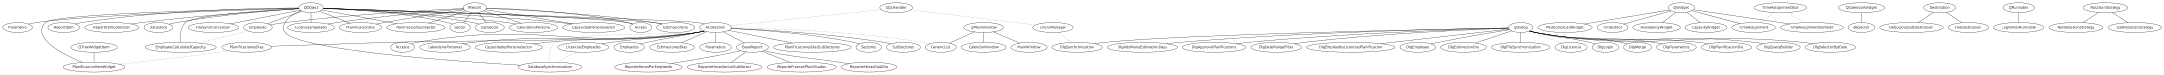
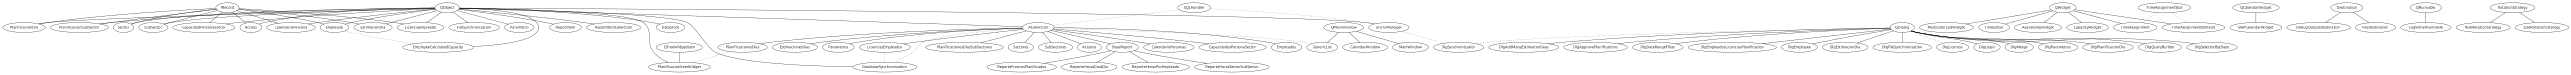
  graph {
    fontname=Ubuntu
    node [fontname=Ubuntu]
    edge [fontname=Ubuntu]
    QObject
    Acceso
    ACollection
    CalendarioPersona
    CapacidadPersonaSector
    DatabaseSynchronization
    DataStore
    Empleado
    EmployeeCalculatedCapacity
    EstimacionDia
    FileSynchronization
    LicenciaEmpleado
    Parametro
    PlanificacionDia
    PlanificacionItemWidget
    PlanificacionSubSector
    ReportItem
    ReportItemCollection
    Sector
    SincroManager
    SubSector
    Accesos
    BaseReport
    CalendarioPersonas
    CapacidadesPersonaSector
    Empleados
    EstimacionesDias
    GenericList
    LicenciasEmpleados
    Parametros
    PlanificacionesDias
    PlanificacionesDiasSubSectores
    Sectores
    SubSectores
    DlgSynchronization
    IRecord
    ReporteFrancosPlanificados
    ReporteHorasDiaADia
    ReporteHorasPorEmpleado
    ReporteHorasSectorSubSector
    QWidget
    AvailabilityWidget
    CapacityWidget
    MulticolorLedWidget
    TimeAssignment
    TimeAssignmentItemEdit
    TimeEditor
    QCalendarWidget
-   B6PCalendarWidget [label=B6Sector]
+   B6PCalendarWidget
    QMainWindow
    CalendarWindow
    MainWindow
    Destination
    DebugOutputDestination
    FileDestination
    QDialog
    DlgAddManyEstimationDays
    DlgApprovePlanifications
    DlgDateRangeFilter
    DlgEmpleadosLicenciasPlanificacion
    DlgEmployee
    DlgEstimacionDia
    DlgFileSynchronization
    DlgLicencia
    DlgLogin
    DlgMerge
    DlgParametros
    DlgPlanificacionDia
    DlgQueryBuilder
    DlgSelectorBytDate
    QRunnable
    LogWriterRunnable
    RotationStrategy
    NullRotationStrategy
    SizeRotationStrategy
    QTreeWidgetItem
    TimeAssignmentSlot
    SQLHandler
    QObject -- Acceso
    QObject -- ACollection
    QObject -- CalendarioPersona
    QObject -- CapacidadPersonaSector
    QObject -- DatabaseSynchronization
    QObject -- DataStore
    QObject -- Empleado
    QObject -- EmployeeCalculatedCapacity
    QObject -- EstimacionDia
    QObject -- FileSynchronization
    QObject -- LicenciaEmpleado
    QObject -- Parametro
    QObject -- PlanificacionDia
    QObject -- PlanificacionItemWidget
    QObject -- PlanificacionSubSector
    QObject -- ReportItem
    QObject -- ReportItemCollection
    QObject -- Sector
+   QObject -- SincroManager
    QObject -- SubSector
    ACollection -- DatabaseSynchronization [style=dotted]
    ACollection -- Accesos
    ACollection -- BaseReport
    ACollection -- CalendarioPersonas
    ACollection -- CapacidadesPersonaSector
    ACollection -- Empleados
    ACollection -- EstimacionesDias
    ACollection -- GenericList [style=dotted]
    ACollection -- LicenciasEmpleados
    ACollection -- Parametros
    ACollection -- PlanificacionesDias
    ACollection -- PlanificacionesDiasSubSectores
    ACollection -- Sectores
    ACollection -- SubSectores
    Empleado -- EmployeeCalculatedCapacity [style=dotted]
    SincroManager -- DlgSynchronization [style=dotted]
    BaseReport -- ReporteFrancosPlanificados
    BaseReport -- ReporteHorasDiaADia
    BaseReport -- ReporteHorasPorEmpleado
    BaseReport -- ReporteHorasSectorSubSector
    LicenciasEmpleados -- DatabaseSynchronization [style=dotted]
    PlanificacionesDias -- PlanificacionItemWidget [style=dotted]
    IRecord -- Acceso
    IRecord -- CalendarioPersona
    IRecord -- CapacidadPersonaSector
    IRecord -- Empleado
    IRecord -- EstimacionDia
    IRecord -- LicenciaEmpleado
    IRecord -- PlanificacionDia
    IRecord -- PlanificacionSubSector
    IRecord -- Sector
    IRecord -- SubSector
    QWidget -- AvailabilityWidget
    QWidget -- CapacityWidget
    QWidget -- MulticolorLedWidget
    QWidget -- TimeAssignment
    QWidget -- TimeAssignmentItemEdit
    QWidget -- TimeEditor
    QCalendarWidget -- B6PCalendarWidget
    QMainWindow -- GenericList
    QMainWindow -- CalendarWindow
    QMainWindow -- MainWindow
    Destination -- DebugOutputDestination
    Destination -- FileDestination
-   QDialog -- DlgSynchronization
+   QDialog -- DlgSynchronization [style=dotted]
    QDialog -- DlgAddManyEstimationDays
    QDialog -- DlgApprovePlanifications
    QDialog -- DlgDateRangeFilter
    QDialog -- DlgEmpleadosLicenciasPlanificacion
    QDialog -- DlgEmployee
    QDialog -- DlgEstimacionDia
    QDialog -- DlgFileSynchronization
    QDialog -- DlgLicencia [style=dotted]
    QDialog -- DlgLogin
    QDialog -- DlgMerge
    QDialog -- DlgParametros
    QDialog -- DlgPlanificacionDia
    QDialog -- DlgQueryBuilder
    QDialog -- DlgSelectorBytDate
    QRunnable -- LogWriterRunnable
    RotationStrategy -- NullRotationStrategy
    RotationStrategy -- SizeRotationStrategy
    QTreeWidgetItem -- PlanificacionItemWidget
    TimeAssignmentSlot -- TimeAssignment [style=dotted]
    TimeAssignmentSlot -- TimeAssignmentItemEdit [style=dotted]
    SQLHandler -- ACollection [style=dotted]
    SQLHandler -- SincroManager [style=dotted]
  }
